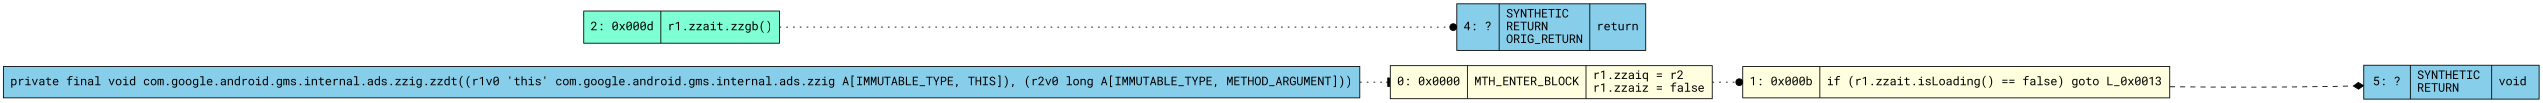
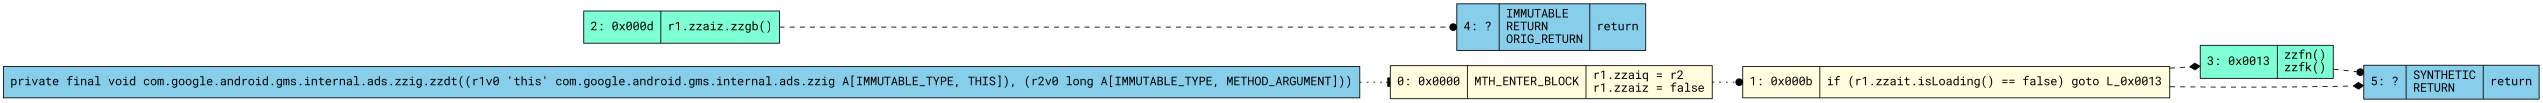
  digraph {
    fontname="Roboto Mono"
    rankdir=LR
    node [fillcolor=skyblue fontname="Roboto Mono" shape=record style=filled]
    edge [arrowhead=dot fontname="Roboto Mono" style=dashed]
    n1 [fillcolor=lightyellow label="{0\:\ 0x0000|MTH_ENTER_BLOCK\l|r1.zzaiq = r2\lr1.zzaiz = false\l}"]
    n2 [fillcolor=lightyellow label="{1\:\ 0x000b|if (r1.zzait.isLoading() == false) goto L_0x0013\l}"]
-   n4 [label="{5\:\ ?|SYNTHETIC\lRETURN\l|void\l}"]
-   n5 [fillcolor=aquamarine label="{2\:\ 0x000d|r1.zzait.zzgb()\l}"]
-   n6 [label="{4\:\ ?|SYNTHETIC\lRETURN\lORIG_RETURN\l|return\l}"]
+   n3 [fillcolor=aquamarine label="{3\:\ 0x0013|zzfn()\lzzfk()\l}"]
+   n4 [label="{5\:\ ?|SYNTHETIC\lRETURN\l|return\l}"]
+   n5 [fillcolor=aquamarine label="{2\:\ 0x000d|r1.zzaiz.zzgb()\l}"]
+   n6 [label="{4\:\ ?|IMMUTABLE\lRETURN\lORIG_RETURN\l|return\l}"]
    n7 [label="{private final void com.google.android.gms.internal.ads.zzig.zzdt((r1v0 'this' com.google.android.gms.internal.ads.zzig A[IMMUTABLE_TYPE, THIS]), (r2v0 long A[IMMUTABLE_TYPE, METHOD_ARGUMENT])) }"]
    n1 -> n2 [style=dotted]
+   n2 -> n3 [arrowhead=diamond]
    n2 -> n4 [arrowhead=diamond]
-   n5 -> n6 [style=dotted]
+   n3 -> n4
+   n5 -> n6
    n7 -> n1 [arrowhead=tee style=dotted]
  }
